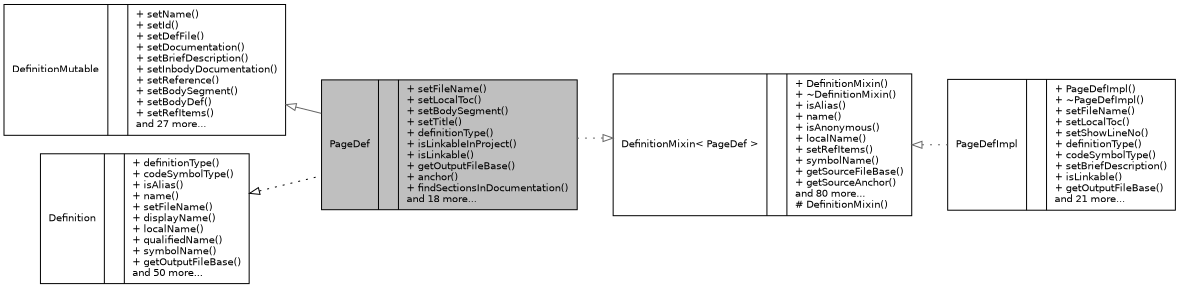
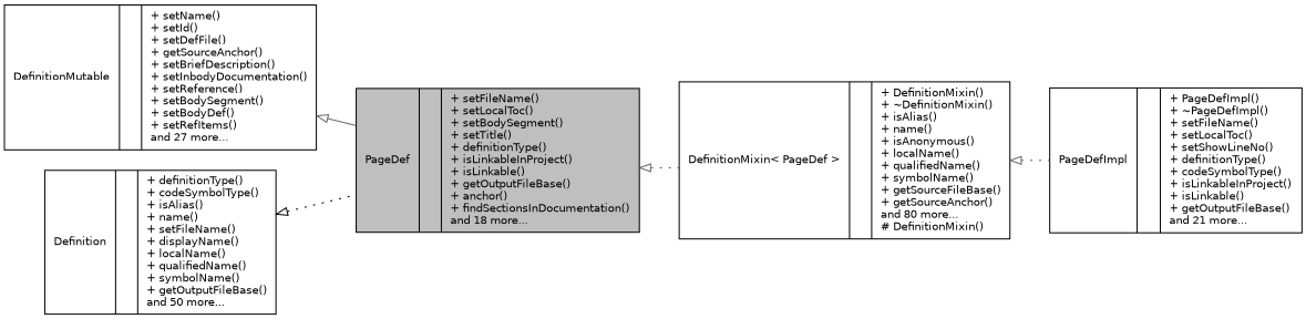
  digraph {
    rankdir=LR
    node [color=black fillcolor=white fontname=Helvetica fontsize=10 shape=record style=filled]
    edge [arrowtail=onormal color=gray40 dir=back fontname=Helvetica fontsize=10 labelfontname=Helvetica labelfontsize=10 style=dotted]
    n1 [fillcolor=grey75 fontcolor=black height=0.2 label="{PageDef\n||+ setFileName()\l+ setLocalToc()\l+ setBodySegment()\l+ setTitle()\l+ definitionType()\l+ isLinkableInProject()\l+ isLinkable()\l+ getOutputFileBase()\l+ anchor()\l+ findSectionsInDocumentation()\land 18 more...\l}" width=0.4]
-   n2 [height=0.2 label="{DefinitionMixin\< PageDef \>\n||+ DefinitionMixin()\l+ ~DefinitionMixin()\l+ isAlias()\l+ name()\l+ isAnonymous()\l+ localName()\l+ setRefItems()\l+ symbolName()\l+ getSourceFileBase()\l+ getSourceAnchor()\land 80 more...\l# DefinitionMixin()\l}" width=0.4]
-   n3 [height=0.2 label="{PageDefImpl\n||+ PageDefImpl()\l+ ~PageDefImpl()\l+ setFileName()\l+ setLocalToc()\l+ setShowLineNo()\l+ definitionType()\l+ codeSymbolType()\l+ setBriefDescription()\l+ isLinkable()\l+ getOutputFileBase()\land 21 more...\l}" width=0.4]
-   n4 [height=0.2 label="{DefinitionMutable\n||+ setName()\l+ setId()\l+ setDefFile()\l+ setDocumentation()\l+ setBriefDescription()\l+ setInbodyDocumentation()\l+ setReference()\l+ setBodySegment()\l+ setBodyDef()\l+ setRefItems()\land 27 more...\l}" width=0.4]
+   n2 [height=0.2 label="{DefinitionMixin\< PageDef \>\n||+ DefinitionMixin()\l+ ~DefinitionMixin()\l+ isAlias()\l+ name()\l+ isAnonymous()\l+ localName()\l+ qualifiedName()\l+ symbolName()\l+ getSourceFileBase()\l+ getSourceAnchor()\land 80 more...\l# DefinitionMixin()\l}" width=0.4]
+   n3 [height=0.2 label="{PageDefImpl\n||+ PageDefImpl()\l+ ~PageDefImpl()\l+ setFileName()\l+ setLocalToc()\l+ setShowLineNo()\l+ definitionType()\l+ codeSymbolType()\l+ isLinkableInProject()\l+ isLinkable()\l+ getOutputFileBase()\land 21 more...\l}" width=0.4]
+   n4 [height=0.2 label="{DefinitionMutable\n||+ setName()\l+ setId()\l+ setDefFile()\l+ getSourceAnchor()\l+ setBriefDescription()\l+ setInbodyDocumentation()\l+ setReference()\l+ setBodySegment()\l+ setBodyDef()\l+ setRefItems()\land 27 more...\l}" width=0.4]
    n5 [height=0.2 label="{Definition\n||+ definitionType()\l+ codeSymbolType()\l+ isAlias()\l+ name()\l+ setFileName()\l+ displayName()\l+ localName()\l+ qualifiedName()\l+ symbolName()\l+ getOutputFileBase()\land 50 more...\l}" width=0.4]
-   n2 -> n1
+   n1 -> n2
    n2 -> n3
    n4 -> n1 [style=solid]
    n5 -> n1 [color=black]
  }
